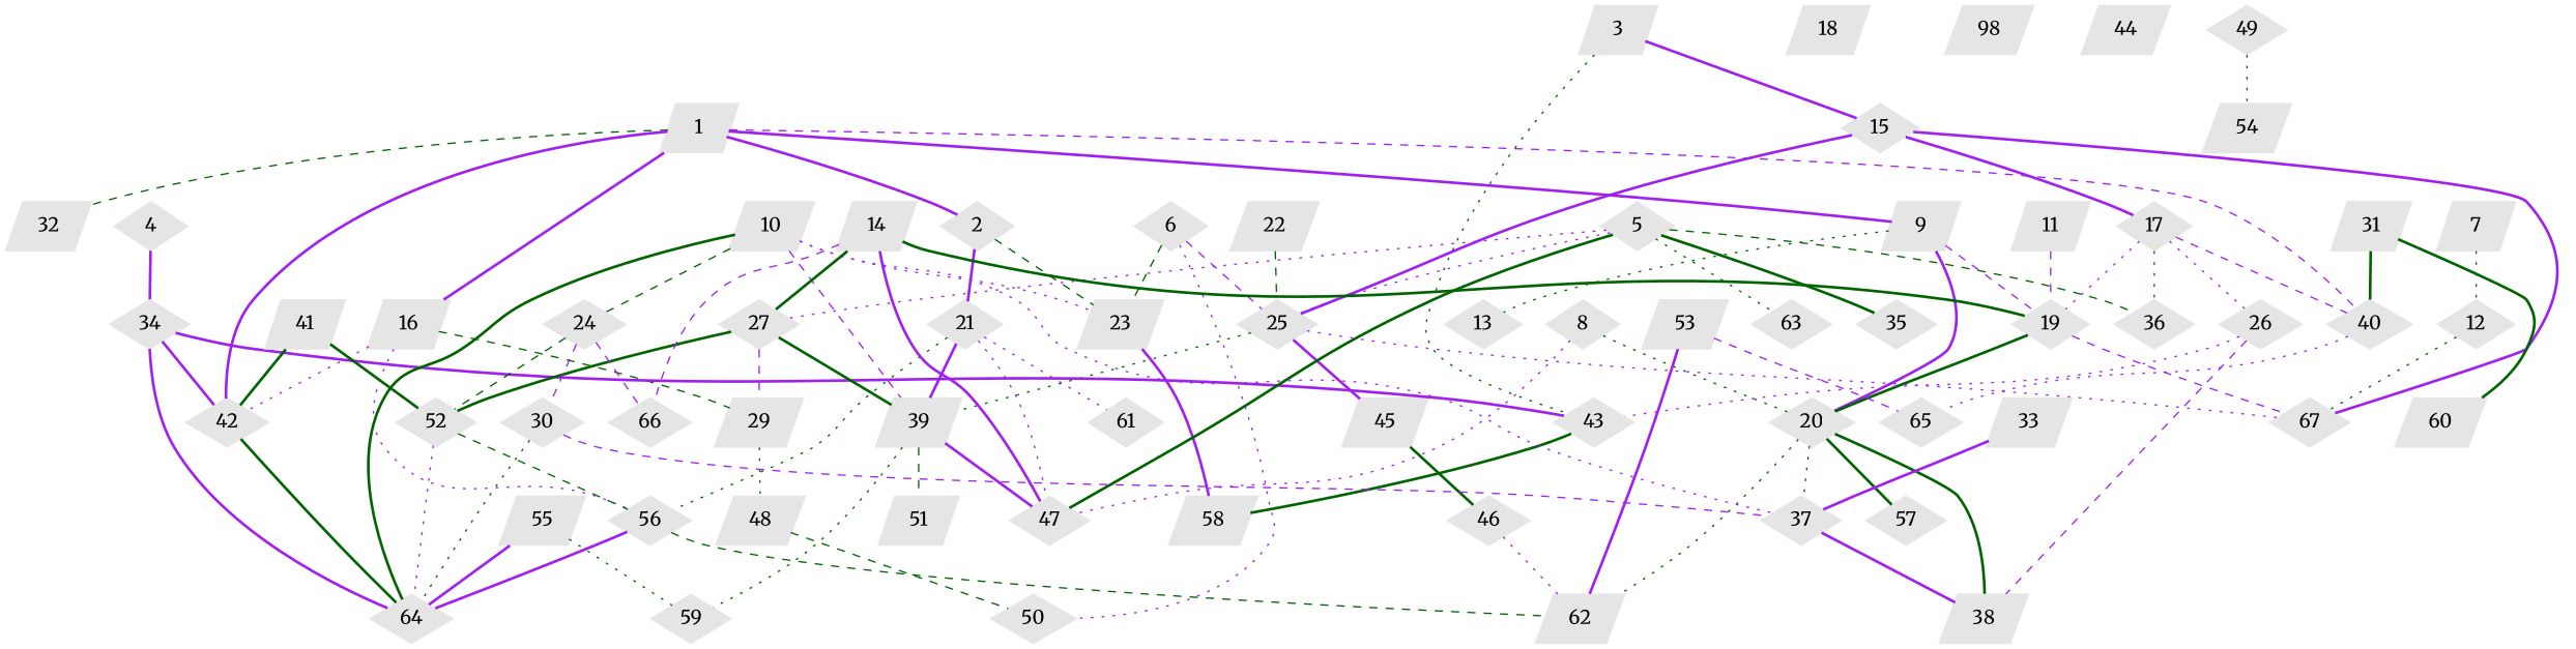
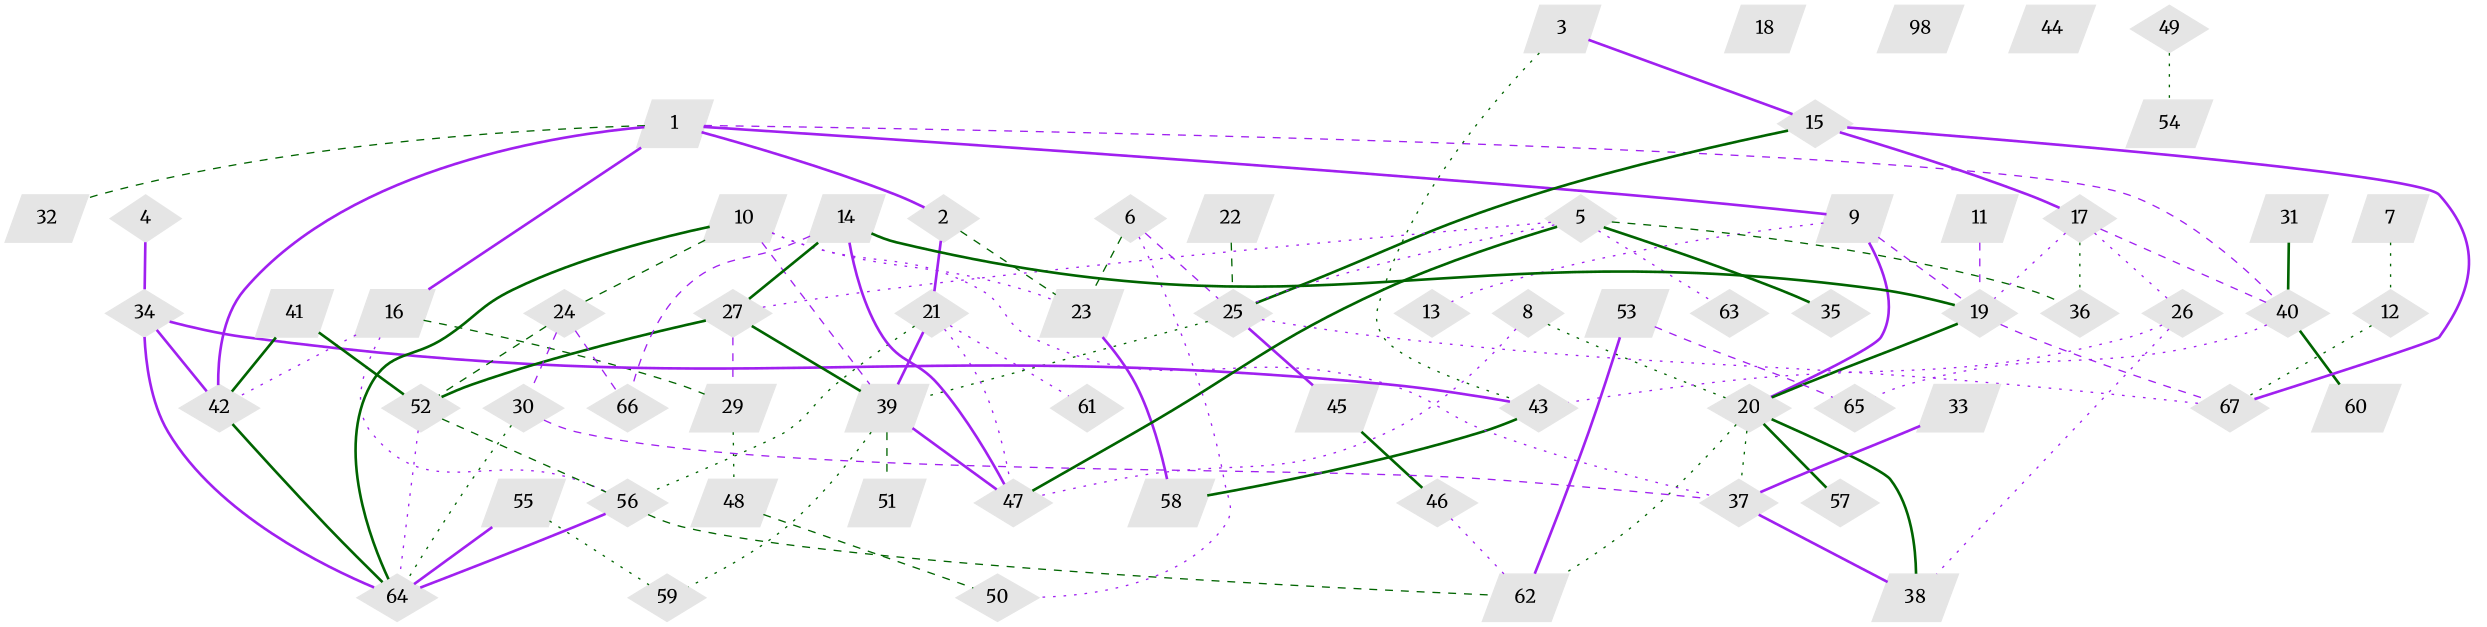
  graph {
    fontname=Merriweather
    node [color=gray90 fontname=Merriweather shape=diamond style=filled]
    edge [color=purple fontname=Merriweather style=bold]
    1 [shape=parallelogram]
    2
    9 [shape=parallelogram]
    16 [shape=parallelogram]
    32 [shape=parallelogram]
    40
    42
    21
    23 [shape=parallelogram]
    20
    13
    19
    29 [shape=parallelogram]
    56
    60 [shape=parallelogram]
    65
    64
    47
    39 [shape=parallelogram]
    61
    58 [shape=parallelogram]
    3 [shape=parallelogram]
    15
    43
    25
    67
    17
    4
    34
    5
    27
    35
    36
    63
    45 [shape=parallelogram]
    52
    6
    50
    7 [shape=parallelogram]
    12
    8
    37
    57
    38 [shape=parallelogram]
    62 [shape=parallelogram]
    10 [shape=parallelogram]
    24
    66
    30
    51 [shape=parallelogram]
    59
    11 [shape=parallelogram]
    14 [shape=parallelogram]
    26
    48 [shape=parallelogram]
    18 [shape=parallelogram]
    22 [shape=parallelogram]
    46
    n59 [label=98 shape=parallelogram]
    31 [shape=parallelogram]
    33 [shape=parallelogram]
    41 [shape=parallelogram]
    44 [shape=parallelogram]
    54 [shape=parallelogram]
    49
    53 [shape=parallelogram]
    55 [shape=parallelogram]
    1 -- 2
    1 -- 9
    1 -- 16
    1 -- 32 [color=darkgreen style=dashed]
    1 -- 40 [style=dashed]
    1 -- 42
    2 -- 21
    2 -- 23 [color=darkgreen style=dashed]
    9 -- 20
-   9 -- 13 [color=darkgreen style=dotted]
+   9 -- 13 [style=dotted]
    9 -- 19 [style=dashed]
    16 -- 42 [style=dotted]
    16 -- 29 [color=darkgreen style=dashed]
    16 -- 56 [style=dotted]
-   31 -- 60 [color=darkgreen]
+   40 -- 60 [color=darkgreen]
    40 -- 65 [style=dotted]
    42 -- 64 [color=darkgreen]
    21 -- 56 [color=darkgreen style=dotted]
    21 -- 47 [style=dotted]
    21 -- 39
    21 -- 61 [style=dotted]
    23 -- 58
    20 -- 37 [color=darkgreen style=dotted]
    20 -- 57 [color=darkgreen]
    20 -- 38 [color=darkgreen]
    20 -- 62 [color=darkgreen style=dotted]
    19 -- 20 [color=darkgreen]
    19 -- 67 [style=dashed]
    29 -- 48 [color=darkgreen style=dotted]
    56 -- 64
    56 -- 62 [color=darkgreen style=dashed]
    39 -- 47
    39 -- 51 [color=darkgreen style=dashed]
    39 -- 59 [color=darkgreen style=dotted]
    3 -- 15
    3 -- 43 [color=darkgreen style=dotted]
-   15 -- 25
+   15 -- 25 [color=darkgreen]
    15 -- 67
    15 -- 17
    43 -- 58 [color=darkgreen]
    25 -- 39 [color=darkgreen style=dotted]
    25 -- 67 [style=dotted]
    25 -- 45
    17 -- 40 [style=dashed]
    17 -- 19 [style=dotted]
    17 -- 36 [color=darkgreen style=dotted]
    17 -- 26 [style=dotted]
    4 -- 34
    34 -- 42
    34 -- 64
    34 -- 43
    5 -- 47 [color=darkgreen]
    5 -- 25 [style=dotted]
    5 -- 27 [style=dotted]
    5 -- 35 [color=darkgreen]
    5 -- 36 [color=darkgreen style=dashed]
-   5 -- 63 [color=darkgreen style=dotted]
+   5 -- 63 [style=dotted]
    27 -- 29 [style=dashed]
    27 -- 39 [color=darkgreen]
    27 -- 52 [color=darkgreen]
    45 -- 46 [color=darkgreen]
    52 -- 56 [color=darkgreen style=dashed]
    52 -- 64 [style=dotted]
    6 -- 23 [color=darkgreen style=dashed]
    6 -- 25 [style=dashed]
    6 -- 50 [style=dotted]
    7 -- 12 [color=darkgreen style=dotted]
    12 -- 67 [color=darkgreen style=dotted]
    8 -- 20 [color=darkgreen style=dotted]
    8 -- 47 [style=dotted]
    37 -- 38
    10 -- 23 [style=dotted]
    10 -- 64 [color=darkgreen]
    10 -- 39 [style=dashed]
    10 -- 37 [style=dotted]
    10 -- 24 [color=darkgreen style=dashed]
    24 -- 52 [color=darkgreen style=dashed]
    24 -- 66 [style=dashed]
    24 -- 30 [style=dashed]
    30 -- 64 [color=darkgreen style=dotted]
    30 -- 37 [style=dashed]
    11 -- 19 [style=dashed]
    14 -- 19 [color=darkgreen]
    14 -- 47
    14 -- 27 [color=darkgreen]
    14 -- 66 [style=dashed]
    26 -- 43 [style=dotted]
-   26 -- 38 [style=dashed]
+   26 -- 38 [style=dotted]
    48 -- 50 [color=darkgreen style=dashed]
    22 -- 25 [color=darkgreen style=dashed]
    46 -- 62 [style=dotted]
    31 -- 40 [color=darkgreen]
    33 -- 37
    41 -- 42 [color=darkgreen]
    41 -- 52 [color=darkgreen]
    49 -- 54 [color=darkgreen style=dotted]
    53 -- 65 [style=dashed]
    53 -- 62
    55 -- 64
    55 -- 59 [color=darkgreen style=dotted]
  }
